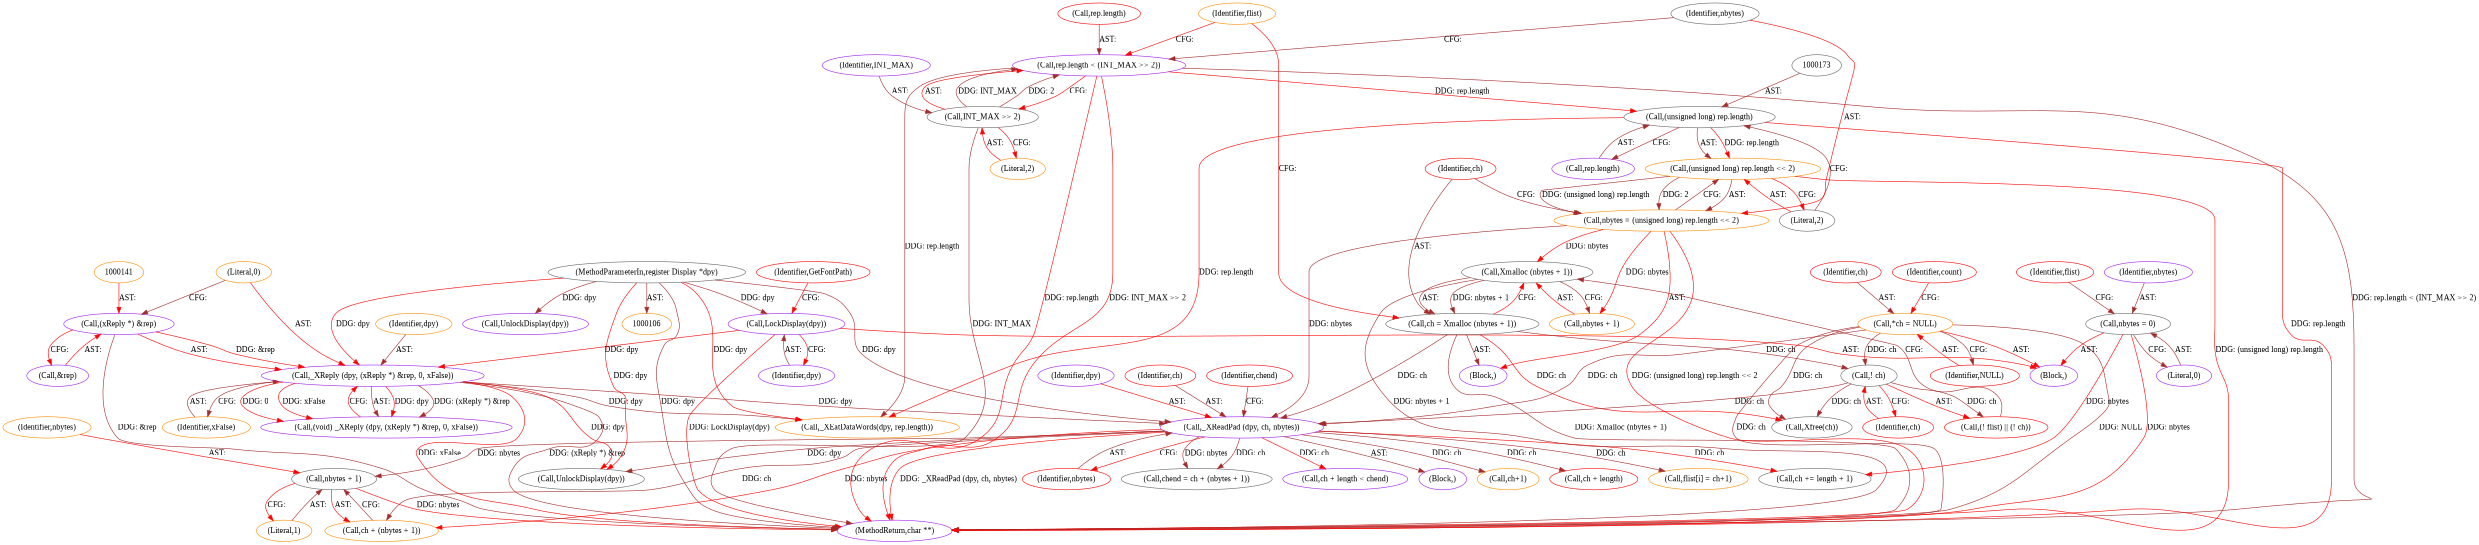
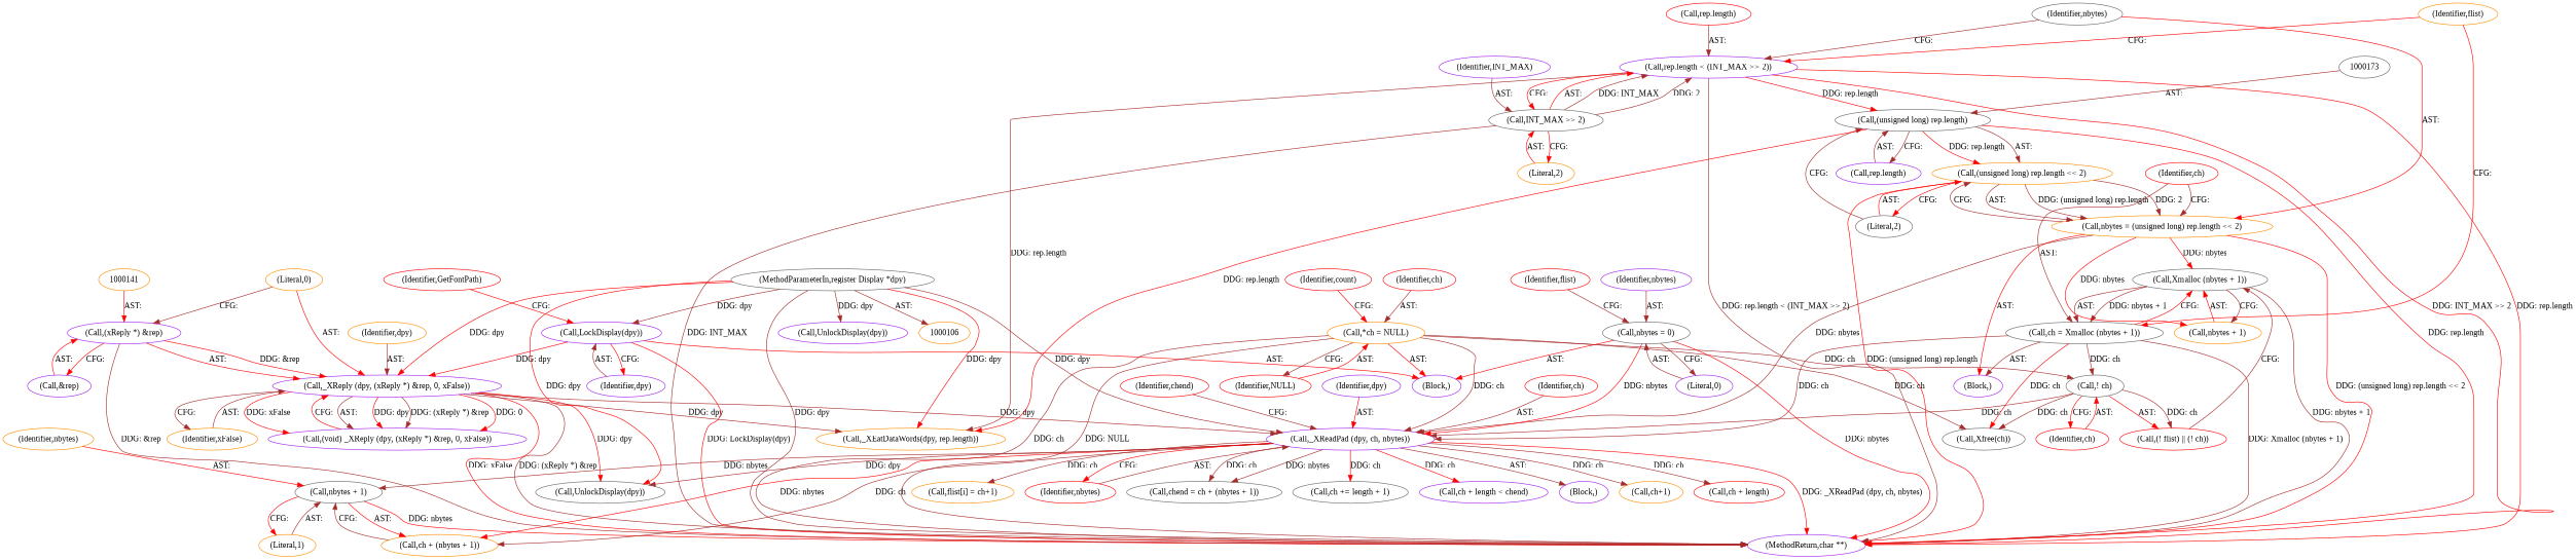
  digraph {
    fontname="Liberation Serif"
    node [color=purple fontname="Liberation Serif"]
    edge [color=brown fontname="Liberation Serif"]
    n1 [color=gray40 label="(Call,nbytes + 1)"]
    n2 [color=darkorange label="(Call,ch + (nbytes + 1))"]
    n3 [color=darkorange label="(Literal,1)"]
    n4 [label="(MethodReturn,char **)"]
    n5 [label="(Call,_XReadPad (dpy, ch, nbytes))"]
    n6 [color=gray40 label="(Call,ch += length + 1)"]
    n7 [label="(Call,ch + length < chend)"]
    n8 [color=gray40 label="(Call,UnlockDisplay(dpy))"]
    n9 [label="(Block,)"]
    n10 [color=darkorange label="(Call,ch+1)"]
    n11 [color=red label="(Call,ch + length)"]
    n12 [color=darkorange label="(Call,flist[i] = ch+1)"]
    n13 [color=red label="(Identifier,nbytes)"]
    n14 [color=gray40 label="(Call,chend = ch + (nbytes + 1))"]
    n15 [label="(Call,_XReply (dpy, (xReply *) &rep, 0, xFalse))"]
    n16 [color=darkorange label="(Identifier,xFalse)"]
    n17 [color=darkorange label="(Call,_XEatDataWords(dpy, rep.length))"]
    n18 [label="(Call,(void) _XReply (dpy, (xReply *) &rep, 0, xFalse))"]
    n19 [label="(Call,LockDisplay(dpy))"]
    n20 [label="(Block,)"]
    n21 [label="(Identifier,dpy)"]
    n22 [color=gray40 label="(MethodParameterIn,register Display *dpy)"]
    n23 [label="(Call,UnlockDisplay(dpy))"]
    1000106 [color=darkorange]
    n25 [label="(Call,(xReply *) &rep)"]
    n26 [label="(Call,&rep)"]
    n27 [color=gray40 label="(Call,ch = Xmalloc (nbytes + 1))"]
    n28 [color=gray40 label="(Call,Xmalloc (nbytes + 1))"]
    n29 [color=gray40 label="(Call,! ch)"]
    n30 [color=gray40 label="(Call,Xfree(ch))"]
    n31 [label="(Block,)"]
    n32 [color=darkorange label="(Call,nbytes + 1)"]
    n33 [color=red label="(Call,(! flist) || (! ch))"]
    n34 [color=red label="(Identifier,ch)"]
    n35 [color=darkorange label="(Call,nbytes = (unsigned long) rep.length << 2)"]
    n36 [color=darkorange label="(Call,(unsigned long) rep.length << 2)"]
    n37 [color=gray40 label="(Literal,2)"]
    n38 [color=gray40 label="(Call,(unsigned long) rep.length)"]
    n39 [label="(Call,rep.length)"]
    n40 [label="(Call,rep.length < (INT_MAX >> 2))"]
    n41 [color=gray40 label="(Call,INT_MAX >> 2)"]
    n42 [color=darkorange label="(Literal,2)"]
    n43 [color=darkorange label="(Call,*ch = NULL)"]
    n44 [color=red label="(Identifier,NULL)"]
    n45 [color=gray40 label="(Call,nbytes = 0)"]
    n46 [label="(Literal,0)"]
    n47 [label="(Identifier,dpy)"]
    n48 [color=darkorange label="(Identifier,flist)"]
    n49 [color=gray40 label="(Identifier,nbytes)"]
    n50 [color=red label="(Identifier,ch)"]
    n51 [color=red label="(Call,rep.length)"]
    n52 [color=red label="(Identifier,flist)"]
    n53 [color=darkorange label="(Literal,0)"]
    n54 [color=red label="(Identifier,GetFontPath)"]
    n55 [color=red label="(Identifier,ch)"]
    n56 [label="(Identifier,INT_MAX)"]
    n57 [color=red label="(Identifier,chend)"]
    n58 [color=darkorange label="(Identifier,nbytes)"]
    n59 [color=darkorange label="(Identifier,dpy)"]
    n60 [color=red label="(Identifier,count)"]
    n61 [label="(Identifier,nbytes)"]
    n62 [color=red label="(Identifier,ch)"]
    1000141 [color=darkorange]
    1000173 [color=gray40]
    n1 -> n2 [color=red label="AST: "]
    n1 -> n3 [color=red label="CFG: "]
    n1 -> n4 [color=red label="DDG: nbytes"]
    n2 -> n1 [label="CFG: "]
    n3 -> n1 [label="AST: "]
    n5 -> n1 [label="DDG: nbytes"]
    n5 -> n2 [label="DDG: ch"]
    n5 -> n2 [color=red label="DDG: nbytes"]
    n5 -> n4 [color=red label="DDG: _XReadPad (dpy, ch, nbytes)"]
    n5 -> n6 [color=red label="DDG: ch"]
    n5 -> n7 [color=red label="DDG: ch"]
    n5 -> n8 [label="DDG: dpy"]
    n5 -> n9 [label="AST: "]
    n5 -> n10 [label="DDG: ch"]
    n5 -> n11 [label="DDG: ch"]
    n5 -> n12 [label="DDG: ch"]
    n5 -> n13 [color=red label="CFG: "]
    n5 -> n14 [label="DDG: ch"]
    n5 -> n14 [label="DDG: nbytes"]
    n13 -> n5 [label="AST: "]
    n15 -> n4 [label="DDG: (xReply *) &rep"]
    n15 -> n4 [color=red label="DDG: xFalse"]
    n15 -> n5 [label="DDG: dpy"]
    n15 -> n8 [color=red label="DDG: dpy"]
    n15 -> n16 [label="CFG: "]
    n15 -> n17 [label="DDG: dpy"]
    n15 -> n18 [label="AST: "]
    n15 -> n18 [color=red label="DDG: dpy"]
    n15 -> n18 [label="DDG: (xReply *) &rep"]
    n15 -> n18 [color=red label="DDG: 0"]
    n15 -> n18 [color=red label="DDG: xFalse"]
    n16 -> n15 [label="AST: "]
    n18 -> n15 [color=red label="CFG: "]
    n19 -> n4 [color=red label="DDG: LockDisplay(dpy)"]
    n19 -> n15 [color=red label="DDG: dpy"]
    n19 -> n20 [color=red label="AST: "]
    n19 -> n21 [color=red label="CFG: "]
    n21 -> n19 [label="AST: "]
    n22 -> n4 [label="DDG: dpy"]
    n22 -> n5 [label="DDG: dpy"]
    n22 -> n8 [color=red label="DDG: dpy"]
    n22 -> n15 [color=red label="DDG: dpy"]
    n22 -> n17 [color=red label="DDG: dpy"]
    n22 -> n19 [label="DDG: dpy"]
    n22 -> n23 [label="DDG: dpy"]
    n22 -> 1000106 [label="AST: "]
    n25 -> n4 [label="DDG: &rep"]
    n25 -> n15 [color=red label="AST: "]
    n25 -> n15 [color=red label="DDG: &rep"]
    n25 -> n26 [color=red label="CFG: "]
    n26 -> n25 [color=red label="AST: "]
    n27 -> n4 [label="DDG: Xmalloc (nbytes + 1)"]
    n27 -> n5 [label="DDG: ch"]
    n27 -> n28 [color=red label="CFG: "]
    n27 -> n29 [label="DDG: ch"]
    n27 -> n30 [color=red label="DDG: ch"]
    n27 -> n31 [label="AST: "]
    n28 -> n4 [label="DDG: nbytes + 1"]
    n28 -> n27 [label="AST: "]
    n28 -> n27 [label="DDG: nbytes + 1"]
    n28 -> n32 [label="CFG: "]
    n29 -> n5 [label="DDG: ch"]
    n29 -> n30 [label="DDG: ch"]
    n29 -> n33 [color=red label="AST: "]
    n29 -> n33 [label="DDG: ch"]
    n29 -> n34 [color=red label="CFG: "]
    n32 -> n28 [color=red label="AST: "]
    n33 -> n28 [label="CFG: "]
    n34 -> n29 [color=red label="AST: "]
    n35 -> n4 [color=red label="DDG: (unsigned long) rep.length << 2"]
    n35 -> n5 [label="DDG: nbytes"]
    n35 -> n28 [color=red label="DDG: nbytes"]
    n35 -> n31 [color=red label="AST: "]
    n35 -> n32 [color=red label="DDG: nbytes"]
    n35 -> n36 [label="CFG: "]
    n36 -> n4 [color=red label="DDG: (unsigned long) rep.length"]
    n36 -> n35 [label="AST: "]
    n36 -> n35 [label="DDG: (unsigned long) rep.length"]
    n36 -> n35 [label="DDG: 2"]
    n36 -> n37 [color=red label="CFG: "]
    n37 -> n36 [color=red label="AST: "]
    n37 -> n38 [label="CFG: "]
    n38 -> n4 [color=red label="DDG: rep.length"]
    n38 -> n17 [color=red label="DDG: rep.length"]
    n38 -> n36 [label="AST: "]
    n38 -> n36 [color=red label="DDG: rep.length"]
    n38 -> n39 [label="CFG: "]
    n39 -> n38 [label="AST: "]
    n40 -> n4 [color=red label="DDG: rep.length"]
    n40 -> n4 [label="DDG: rep.length < (INT_MAX >> 2)"]
    n40 -> n4 [color=red label="DDG: INT_MAX >> 2"]
    n40 -> n17 [label="DDG: rep.length"]
    n40 -> n38 [color=red label="DDG: rep.length"]
    n40 -> n41 [color=red label="CFG: "]
    n41 -> n4 [label="DDG: INT_MAX"]
    n41 -> n40 [color=red label="AST: "]
    n41 -> n40 [label="DDG: INT_MAX"]
    n41 -> n40 [label="DDG: 2"]
    n41 -> n42 [color=red label="CFG: "]
    n42 -> n41 [color=red label="AST: "]
    n43 -> n4 [label="DDG: ch"]
    n43 -> n4 [label="DDG: NULL"]
    n43 -> n5 [label="DDG: ch"]
    n43 -> n20 [color=red label="AST: "]
    n43 -> n29 [label="DDG: ch"]
    n43 -> n30 [label="DDG: ch"]
    n43 -> n44 [label="CFG: "]
    n44 -> n43 [color=red label="AST: "]
    n45 -> n4 [color=red label="DDG: nbytes"]
-   n45 -> n6 [color=red label="DDG: nbytes"]
+   n45 -> n5 [color=red label="DDG: nbytes"]
    n45 -> n20 [color=red label="AST: "]
    n45 -> n46 [label="CFG: "]
    n46 -> n45 [label="AST: "]
    n47 -> n5 [color=red label="AST: "]
    n48 -> n27 [color=red label="CFG: "]
    n48 -> n40 [color=red label="CFG: "]
    n49 -> n35 [color=red label="AST: "]
    n49 -> n40 [label="CFG: "]
    n50 -> n43 [label="AST: "]
    n51 -> n40 [label="AST: "]
    n52 -> n45 [label="CFG: "]
    n53 -> n15 [color=red label="AST: "]
    n53 -> n25 [label="CFG: "]
    n54 -> n19 [color=red label="CFG: "]
    n55 -> n5 [label="AST: "]
    n56 -> n41 [label="AST: "]
    n57 -> n5 [label="CFG: "]
    n58 -> n1 [color=red label="AST: "]
    n59 -> n15 [label="AST: "]
    n60 -> n43 [color=red label="CFG: "]
    n61 -> n45 [label="AST: "]
    n62 -> n27 [label="AST: "]
    n62 -> n35 [label="CFG: "]
    1000141 -> n25 [color=red label="AST: "]
    1000173 -> n38 [label="AST: "]
  }
